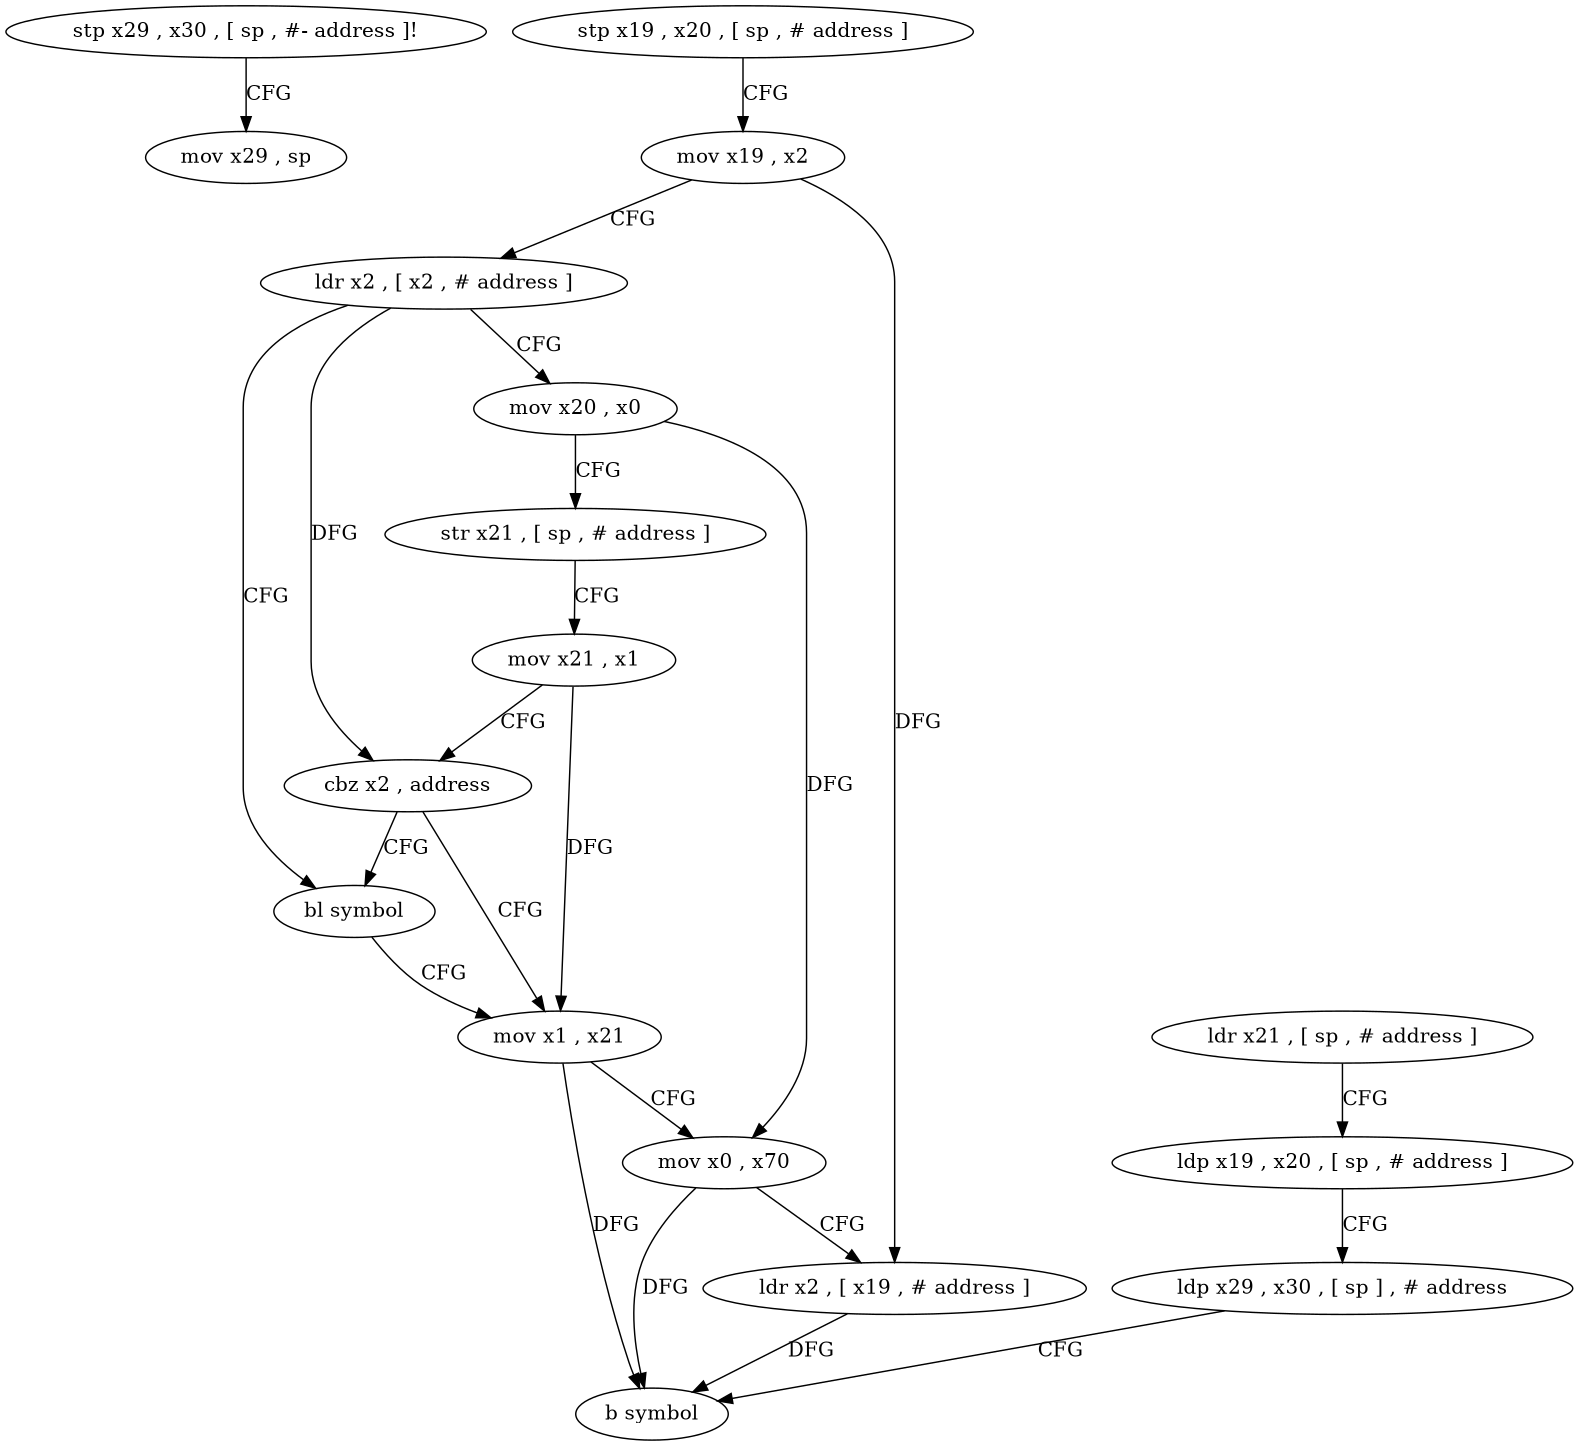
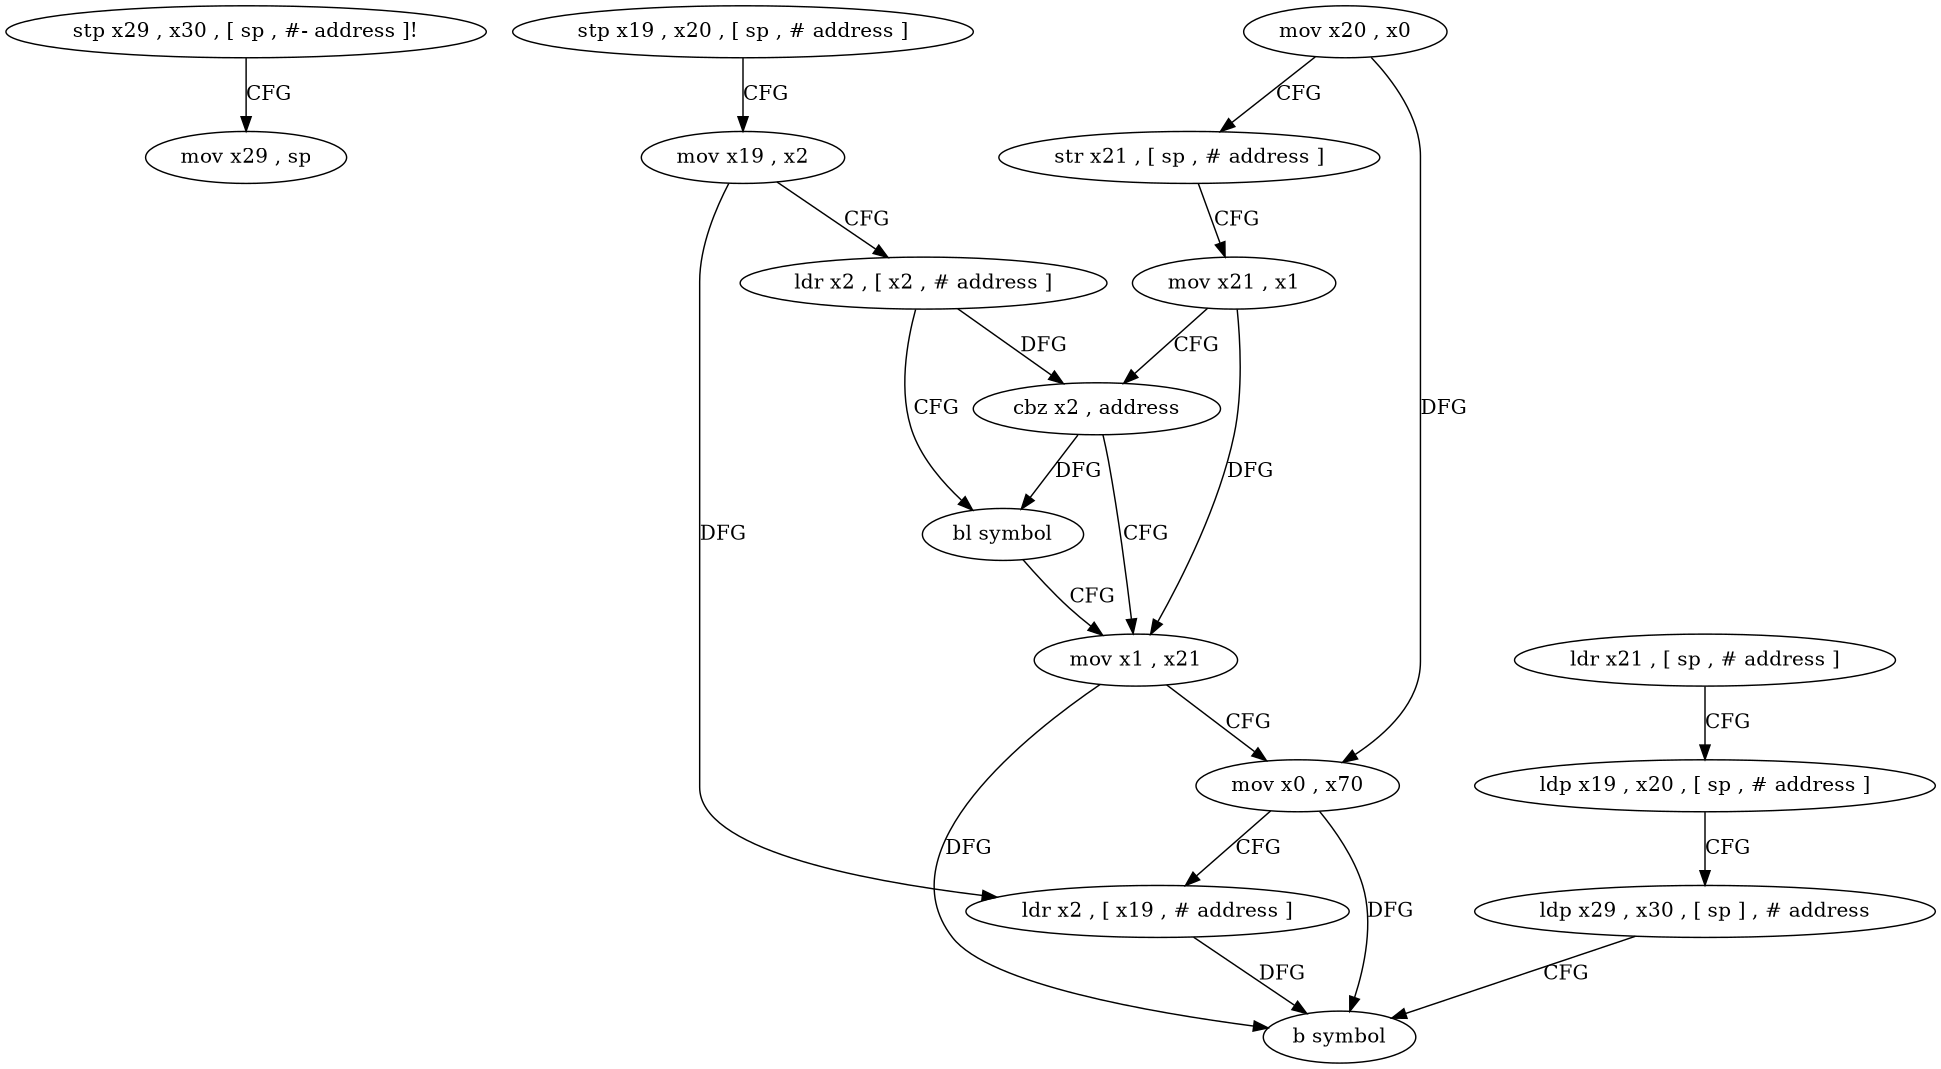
  digraph {
    n1 [label="stp x29 , x30 , [ sp , #- address ]!"]
    n2 [label="mov x29 , sp"]
    n3 [label="stp x19 , x20 , [ sp , # address ]"]
    n4 [label="mov x19 , x2"]
    n5 [label="ldr x2 , [ x2 , # address ]"]
    n6 [label="ldr x2 , [ x19 , # address ]"]
    n7 [label="mov x20 , x0"]
    n8 [label="cbz x2 , address"]
    n9 [label="bl symbol"]
    n10 [label="b symbol"]
    n11 [label="str x21 , [ sp , # address ]"]
    n12 [label="mov x0 , x70"]
    n13 [label="mov x1 , x21"]
    n14 [label="mov x21 , x1"]
    n15 [label="ldr x21 , [ sp , # address ]"]
    n16 [label="ldp x19 , x20 , [ sp , # address ]"]
    n17 [label="ldp x29 , x30 , [ sp ] , # address"]
    n1 -> n2 [label=CFG]
    n3 -> n4 [label=CFG]
    n4 -> n5 [label=CFG]
    n4 -> n6 [label=DFG]
-   n5 -> n7 [label=CFG]
    n5 -> n8 [label=DFG]
    n5 -> n9 [label=CFG]
    n6 -> n10 [label=DFG]
    n7 -> n11 [label=CFG]
    n7 -> n12 [label=DFG]
-   n8 -> n9 [label=CFG]
+   n8 -> n9 [label=DFG]
    n8 -> n13 [label=CFG]
    n9 -> n13 [label=CFG]
    n11 -> n14 [label=CFG]
    n12 -> n6 [label=CFG]
    n12 -> n10 [label=DFG]
    n13 -> n10 [label=DFG]
    n13 -> n12 [label=CFG]
    n14 -> n8 [label=CFG]
    n14 -> n13 [label=DFG]
    n15 -> n16 [label=CFG]
    n16 -> n17 [label=CFG]
    n17 -> n10 [label=CFG]
  }
